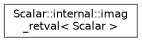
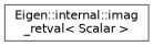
  digraph {
    rankdir=LR
-   n1 [color=grey40 fillcolor=white fontname=Helvetica fontsize=10 height=0.2 label="Scalar::internal::imag\l_retval\< Scalar \>" shape=box style=filled width=0.4]
+   n1 [color=grey40 fillcolor=white fontname=Helvetica fontsize=10 height=0.2 label="Eigen::internal::imag\l_retval\< Scalar \>" shape=box style=filled width=0.4]
  }
